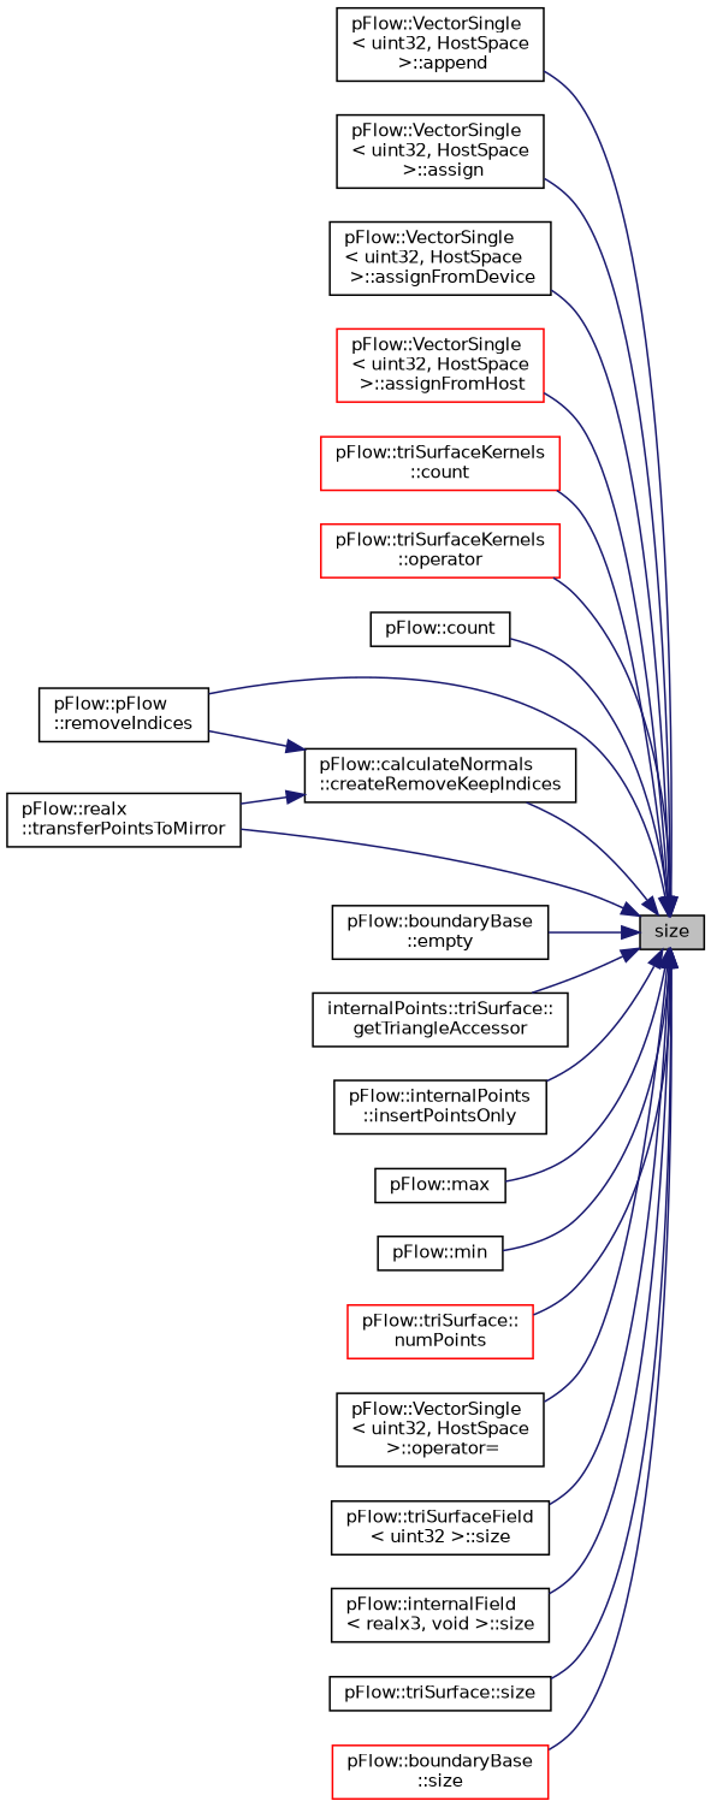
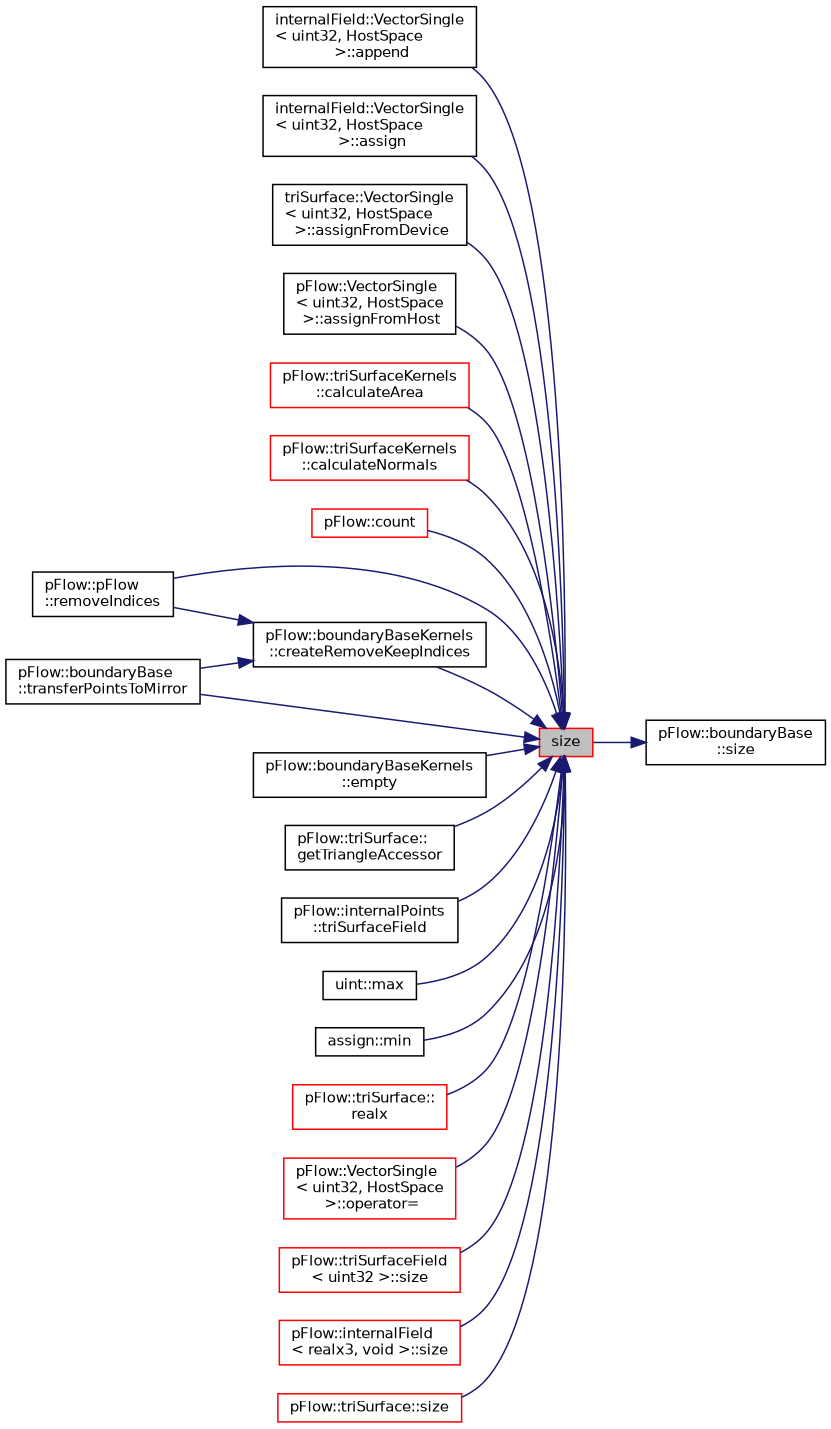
  digraph {
    rankdir=RL
    node [color=black fillcolor=white fontname=Helvetica fontsize=10 shape=record style=filled]
    edge [color=midnightblue dir=back fontname=Helvetica fontsize=10 labelfontname=Helvetica labelfontsize=10 style=solid]
-   n1 [fillcolor=grey75 fontcolor=black height=0.2 label=size width=0.4]
-   n2 [height=0.2 label="pFlow::VectorSingle\l\< uint32, HostSpace\l \>::append" width=0.4]
-   n3 [height=0.2 label="pFlow::VectorSingle\l\< uint32, HostSpace\l \>::assign" width=0.4]
-   n4 [height=0.2 label="pFlow::VectorSingle\l\< uint32, HostSpace\l \>::assignFromDevice" width=0.4]
-   n5 [color=red height=0.2 label="pFlow::VectorSingle\l\< uint32, HostSpace\l \>::assignFromHost" width=0.4]
-   n6 [color=red height=0.2 label="pFlow::triSurfaceKernels\l::count" width=0.4]
-   n7 [color=red height=0.2 label="pFlow::triSurfaceKernels\l::operator" width=0.4]
-   n8 [height=0.2 label="pFlow::count" width=0.4]
-   n9 [height=0.2 label="pFlow::calculateNormals\l::createRemoveKeepIndices" width=0.4]
+   n1 [color=red fillcolor=grey75 fontcolor=black height=0.2 label=size width=0.4]
+   n2 [height=0.2 label="internalField::VectorSingle\l\< uint32, HostSpace\l \>::append" width=0.4]
+   n3 [height=0.2 label="internalField::VectorSingle\l\< uint32, HostSpace\l \>::assign" width=0.4]
+   n4 [height=0.2 label="triSurface::VectorSingle\l\< uint32, HostSpace\l \>::assignFromDevice" width=0.4]
+   n5 [height=0.2 label="pFlow::VectorSingle\l\< uint32, HostSpace\l \>::assignFromHost" width=0.4]
+   n6 [color=red height=0.2 label="pFlow::triSurfaceKernels\l::calculateArea" width=0.4]
+   n7 [color=red height=0.2 label="pFlow::triSurfaceKernels\l::calculateNormals" width=0.4]
+   n8 [color=red height=0.2 label="pFlow::count" width=0.4]
+   n9 [height=0.2 label="pFlow::boundaryBaseKernels\l::createRemoveKeepIndices" width=0.4]
    n10 [height=0.2 label="pFlow::pFlow\l::removeIndices" width=0.4]
-   n11 [height=0.2 label="pFlow::realx\l::transferPointsToMirror" width=0.4]
-   n12 [height=0.2 label="pFlow::boundaryBase\l::empty" width=0.4]
-   n13 [height=0.2 label="internalPoints::triSurface::\lgetTriangleAccessor" width=0.4]
-   n14 [height=0.2 label="pFlow::internalPoints\l::insertPointsOnly" width=0.4]
-   n15 [height=0.2 label="pFlow::max" width=0.4]
-   n16 [height=0.2 label="pFlow::min" width=0.4]
-   n17 [color=red height=0.2 label="pFlow::triSurface::\lnumPoints" width=0.4]
-   n18 [height=0.2 label="pFlow::VectorSingle\l\< uint32, HostSpace\l \>::operator=" width=0.4]
-   n19 [height=0.2 label="pFlow::triSurfaceField\l\< uint32 \>::size" width=0.4]
-   n20 [height=0.2 label="pFlow::internalField\l\< realx3, void \>::size" width=0.4]
-   n21 [height=0.2 label="pFlow::triSurface::size" width=0.4]
-   n22 [color=red height=0.2 label="pFlow::boundaryBase\l::size" width=0.4]
+   n11 [height=0.2 label="pFlow::boundaryBase\l::transferPointsToMirror" width=0.4]
+   n12 [height=0.2 label="pFlow::boundaryBaseKernels\l::empty" width=0.4]
+   n13 [height=0.2 label="pFlow::triSurface::\lgetTriangleAccessor" width=0.4]
+   n14 [height=0.2 label="pFlow::internalPoints\l::triSurfaceField" width=0.4]
+   n15 [height=0.2 label="uint::max" width=0.4]
+   n16 [height=0.2 label="assign::min" width=0.4]
+   n17 [color=red height=0.2 label="pFlow::triSurface::\lrealx" width=0.4]
+   n18 [color=red height=0.2 label="pFlow::VectorSingle\l\< uint32, HostSpace\l \>::operator=" width=0.4]
+   n19 [color=red height=0.2 label="pFlow::triSurfaceField\l\< uint32 \>::size" width=0.4]
+   n20 [color=red height=0.2 label="pFlow::internalField\l\< realx3, void \>::size" width=0.4]
+   n21 [color=red height=0.2 label="pFlow::triSurface::size" width=0.4]
+   n22 [height=0.2 label="pFlow::boundaryBase\l::size" width=0.4]
    n1 -> n2
    n1 -> n3
    n1 -> n4
    n1 -> n5
    n1 -> n6
    n1 -> n7
    n1 -> n8
    n1 -> n9
    n1 -> n10
    n1 -> n11
    n1 -> n12
    n1 -> n13
    n1 -> n14
    n1 -> n15
    n1 -> n16
    n1 -> n17
    n1 -> n18
    n1 -> n19
    n1 -> n20
    n1 -> n21
-   n1 -> n22
+   n22 -> n1
    n9 -> n10
    n9 -> n11
  }
